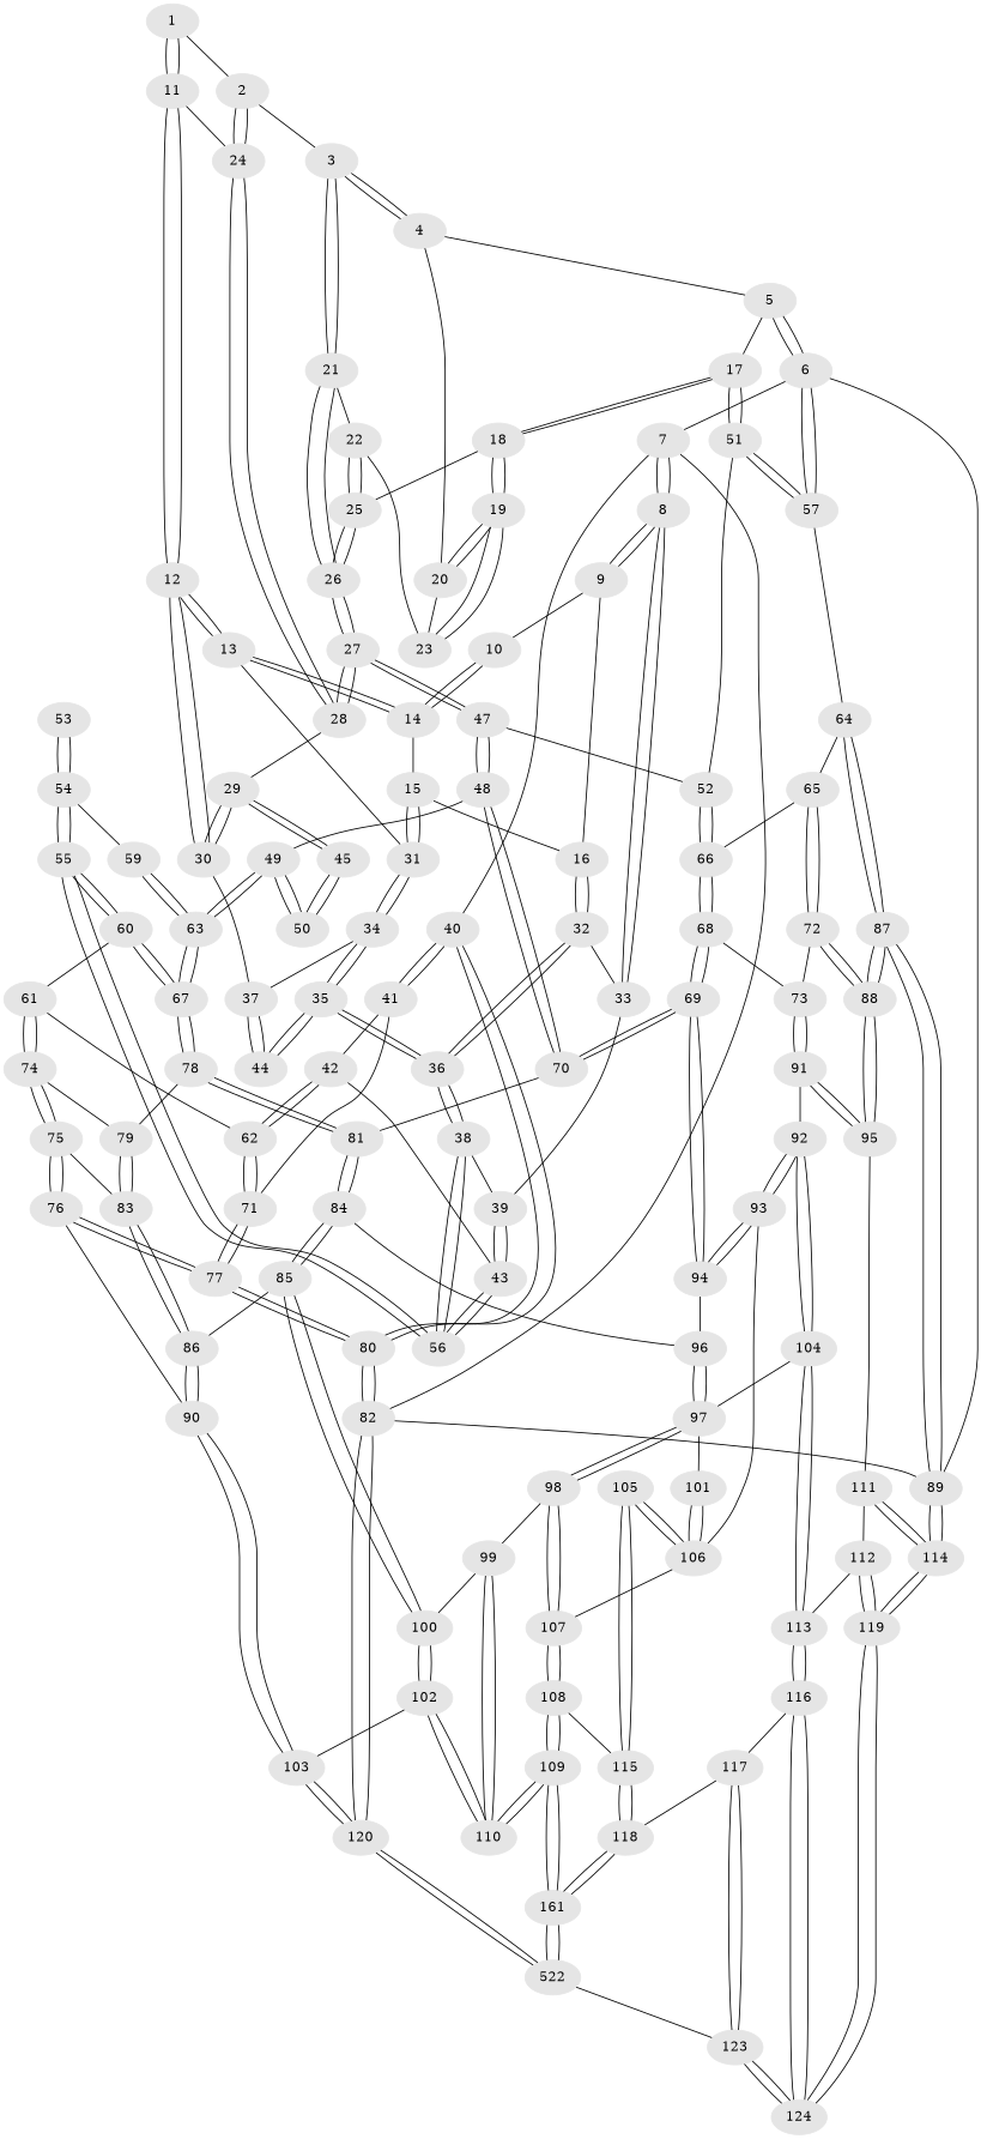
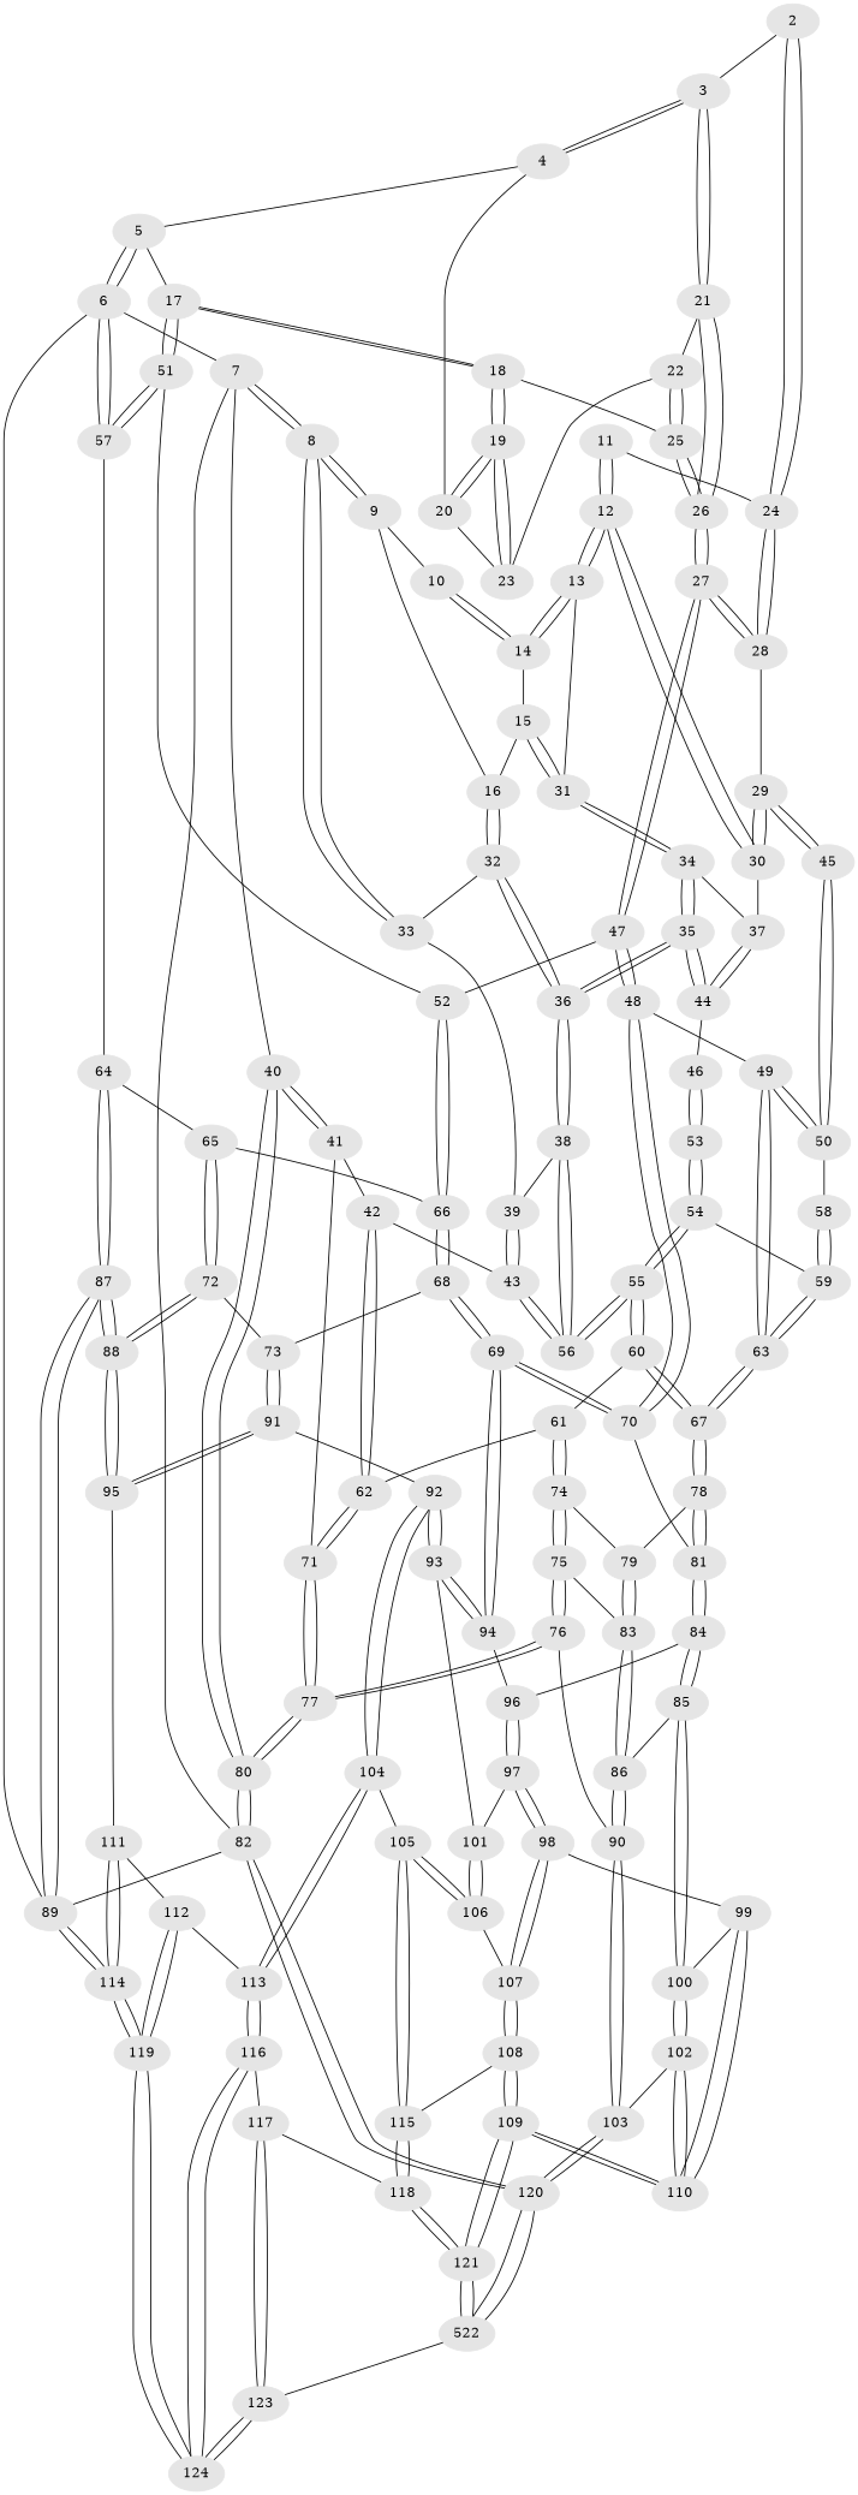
  graph {
    node [color=gray90 style=filled]
-   1
    2
    11
    3
    24
    12
    4
    21
    28
    5
    20
    22
    26
    6
    17
    23
    7
    57
    89
    18
    51
    8
    40
    82
    64
    114
    9
    33
    41
    80
    120
    10
    16
    39
    14
    32
    15
    13
    30
    31
    37
    34
    36
    19
    25
    52
    27
    29
    47
    48
    45
    50
    44
    35
    38
    43
+   46
    56
    42
    71
    62
    77
    53
+   58
    54
    49
    70
    66
    63
    81
    67
    59
    68
    55
    60
    61
    65
    87
    74
    78
    75
    79
    72
    88
    73
    69
    94
    91
    96
    84
    95
    92
    76
    83
    90
    86
    103
    85
    n99 [label=522]
    100
    97
    102
    111
    119
    93
    104
    101
    105
    113
    106
    112
    98
    99
    107
    110
    108
    115
    116
    118
    109
-   121 [label=161]
+   121
    124
    117
    123
-   1 -- 2
-   1 -- 11
-   1 -- 11
    2 -- 3
    2 -- 24
    2 -- 24
    11 -- 24
    11 -- 12
    11 -- 12
    3 -- 4
    3 -- 4
    3 -- 21
    3 -- 21
    24 -- 28
    24 -- 28
    12 -- 13
    12 -- 13
    12 -- 30
    12 -- 30
    4 -- 5
    4 -- 20
    21 -- 22
    21 -- 26
    21 -- 26
    28 -- 29
    5 -- 6
    5 -- 6
    5 -- 17
    20 -- 23
    22 -- 23
    22 -- 25
    22 -- 25
    26 -- 27
    26 -- 27
    6 -- 7
    6 -- 57
    6 -- 57
    6 -- 89
    17 -- 18
    17 -- 18
    17 -- 51
    17 -- 51
    7 -- 8
    7 -- 8
    7 -- 40
    7 -- 82
    57 -- 64
    89 -- 114
    89 -- 114
    18 -- 19
    18 -- 19
    18 -- 25
    51 -- 57
    51 -- 57
    51 -- 52
    8 -- 9
    8 -- 9
    8 -- 33
    8 -- 33
    40 -- 41
    40 -- 41
    40 -- 80
    40 -- 80
    82 -- 89
    82 -- 120
    82 -- 120
    64 -- 65
    64 -- 87
    64 -- 87
    114 -- 119
    114 -- 119
    9 -- 10
    9 -- 16
    33 -- 39
    41 -- 42
    41 -- 71
    80 -- 82
    80 -- 82
    120 -- n99
    120 -- n99
    10 -- 14
    10 -- 14
    16 -- 32
    16 -- 32
    39 -- 43
    39 -- 43
    14 -- 15
    32 -- 33
    32 -- 36
    32 -- 36
    15 -- 16
    15 -- 31
    15 -- 31
    13 -- 14
    13 -- 14
    13 -- 31
    30 -- 37
    31 -- 34
    31 -- 34
    37 -- 44
    37 -- 44
    34 -- 37
    34 -- 35
    34 -- 35
    36 -- 38
    36 -- 38
    19 -- 20
    19 -- 20
    19 -- 23
    19 -- 23
    25 -- 26
    25 -- 26
    52 -- 66
    52 -- 66
    27 -- 28
    27 -- 28
    27 -- 47
    27 -- 47
    29 -- 30
    29 -- 30
    29 -- 45
    29 -- 45
    47 -- 52
    47 -- 48
    47 -- 48
    48 -- 49
    48 -- 70
    48 -- 70
    45 -- 50
    45 -- 50
+   50 -- 58
+   44 -- 46
    35 -- 36
    35 -- 36
    35 -- 44
    35 -- 44
    38 -- 39
    38 -- 56
    38 -- 56
    43 -- 56
    43 -- 56
+   46 -- 53
+   46 -- 53
    42 -- 43
    42 -- 62
    42 -- 62
    71 -- 77
    71 -- 77
    62 -- 71
    62 -- 71
    77 -- 80
    77 -- 80
    53 -- 54
    53 -- 54
+   58 -- 59
+   58 -- 59
    54 -- 59
    54 -- 55
    54 -- 55
    49 -- 50
    49 -- 50
    49 -- 63
    49 -- 63
    70 -- 81
    66 -- 68
    66 -- 68
    63 -- 67
    63 -- 67
    81 -- 84
    81 -- 84
    67 -- 78
    67 -- 78
    59 -- 63
    59 -- 63
    68 -- 73
    68 -- 69
    68 -- 69
    55 -- 56
    55 -- 56
    55 -- 60
    55 -- 60
    60 -- 67
    60 -- 67
    60 -- 61
    61 -- 62
    61 -- 74
    61 -- 74
    65 -- 66
    65 -- 72
    65 -- 72
    87 -- 89
    87 -- 89
    87 -- 88
    87 -- 88
    74 -- 75
    74 -- 75
    74 -- 79
    78 -- 81
    78 -- 81
    78 -- 79
    75 -- 76
    75 -- 76
    75 -- 83
    79 -- 83
    79 -- 83
    72 -- 88
    72 -- 88
    72 -- 73
    88 -- 95
    88 -- 95
    73 -- 91
    73 -- 91
    69 -- 70
    69 -- 70
    69 -- 94
    69 -- 94
    94 -- 96
    91 -- 95
    91 -- 95
    91 -- 92
    96 -- 97
    96 -- 97
    84 -- 96
    84 -- 85
    84 -- 85
    95 -- 111
    92 -- 93
    92 -- 93
    92 -- 104
    92 -- 104
    76 -- 77
    76 -- 77
    76 -- 90
    83 -- 86
    83 -- 86
    90 -- 103
    90 -- 103
    86 -- 90
    86 -- 90
    103 -- 120
    103 -- 120
    85 -- 86
    85 -- 100
    85 -- 100
    n99 -- 123
    100 -- 102
    100 -- 102
    97 -- 101
    97 -- 98
    97 -- 98
    102 -- 103
    102 -- 110
    102 -- 110
    111 -- 114
    111 -- 114
    111 -- 112
    119 -- 124
    119 -- 124
    93 -- 94
    93 -- 94
-   93 -- 106
-   104 -- 97
+   93 -- 101
+   104 -- 105
    104 -- 113
    104 -- 113
    101 -- 106
    101 -- 106
    105 -- 106
    105 -- 106
    105 -- 115
    105 -- 115
    113 -- 116
    113 -- 116
    106 -- 107
    112 -- 119
    112 -- 119
    112 -- 113
    98 -- 99
    98 -- 107
    98 -- 107
    99 -- 100
    99 -- 110
    99 -- 110
    107 -- 108
    107 -- 108
    108 -- 115
    108 -- 109
    108 -- 109
    115 -- 118
    115 -- 118
    116 -- 124
    116 -- 124
    116 -- 117
    118 -- 121
    118 -- 121
    109 -- 110
    109 -- 110
    109 -- 121
    109 -- 121
    121 -- n99
    121 -- n99
    117 -- 118
    117 -- 123
    117 -- 123
    123 -- 124
    123 -- 124
  }
